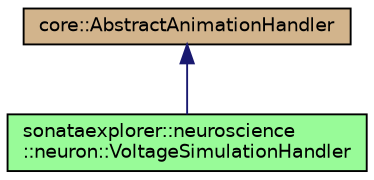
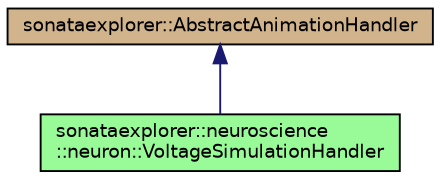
  digraph {
    node [color=black fontname=Helvetica fontsize=10 shape=record style=filled]
    n1 [fillcolor=palegreen fontcolor=black height=0.2 label="sonataexplorer::neuroscience\l::neuron::VoltageSimulationHandler" width=0.4]
-   n2 [fillcolor=tan height=0.2 label="core::AbstractAnimationHandler" width=0.4]
+   n2 [fillcolor=tan height=0.2 label="sonataexplorer::AbstractAnimationHandler" width=0.4]
    n2 -> n1 [color=midnightblue dir=back fontname=Helvetica fontsize=10 labelfontname=Helvetica labelfontsize=10 style=solid]
  }
